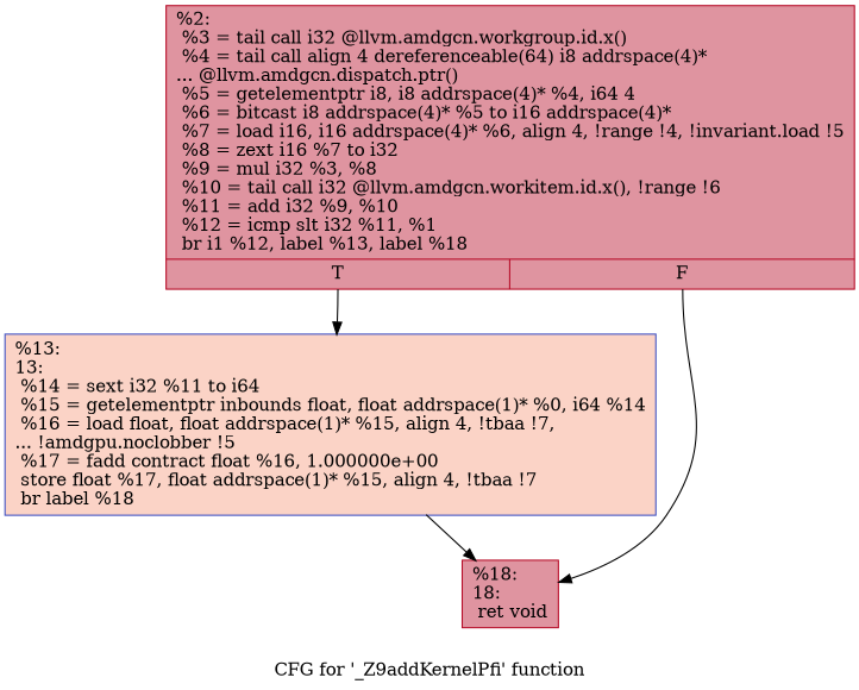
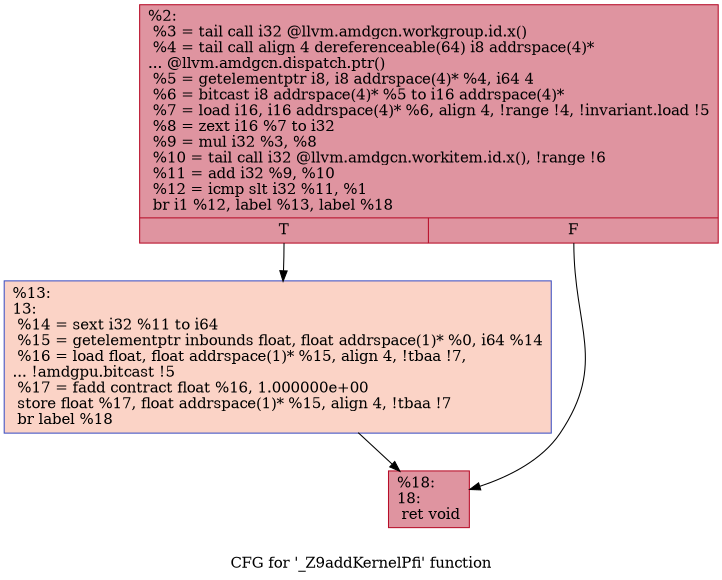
  digraph {
    label="CFG for '_Z9addKernelPfi' function"
    node [color="#b70d28ff" fillcolor="#b70d2870" shape=record style=filled]
    n1 [label="{%2:\l  %3 = tail call i32 @llvm.amdgcn.workgroup.id.x()\l  %4 = tail call align 4 dereferenceable(64) i8 addrspace(4)*\l... @llvm.amdgcn.dispatch.ptr()\l  %5 = getelementptr i8, i8 addrspace(4)* %4, i64 4\l  %6 = bitcast i8 addrspace(4)* %5 to i16 addrspace(4)*\l  %7 = load i16, i16 addrspace(4)* %6, align 4, !range !4, !invariant.load !5\l  %8 = zext i16 %7 to i32\l  %9 = mul i32 %3, %8\l  %10 = tail call i32 @llvm.amdgcn.workitem.id.x(), !range !6\l  %11 = add i32 %9, %10\l  %12 = icmp slt i32 %11, %1\l  br i1 %12, label %13, label %18\l|{<s0>T|<s1>F}}"]
-   n2 [color="#3d50c3ff" fillcolor="#f59c7d70" label="{%13:\l13:                                               \l  %14 = sext i32 %11 to i64\l  %15 = getelementptr inbounds float, float addrspace(1)* %0, i64 %14\l  %16 = load float, float addrspace(1)* %15, align 4, !tbaa !7,\l... !amdgpu.noclobber !5\l  %17 = fadd contract float %16, 1.000000e+00\l  store float %17, float addrspace(1)* %15, align 4, !tbaa !7\l  br label %18\l}"]
+   n2 [color="#3d50c3ff" fillcolor="#f59c7d70" label="{%13:\l13:                                               \l  %14 = sext i32 %11 to i64\l  %15 = getelementptr inbounds float, float addrspace(1)* %0, i64 %14\l  %16 = load float, float addrspace(1)* %15, align 4, !tbaa !7,\l... !amdgpu.bitcast !5\l  %17 = fadd contract float %16, 1.000000e+00\l  store float %17, float addrspace(1)* %15, align 4, !tbaa !7\l  br label %18\l}"]
    n3 [label="{%18:\l18:                                               \l  ret void\l}"]
    n1 -> n2 [tailport=s0]
    n1 -> n3 [tailport=s1]
    n2 -> n3
  }
